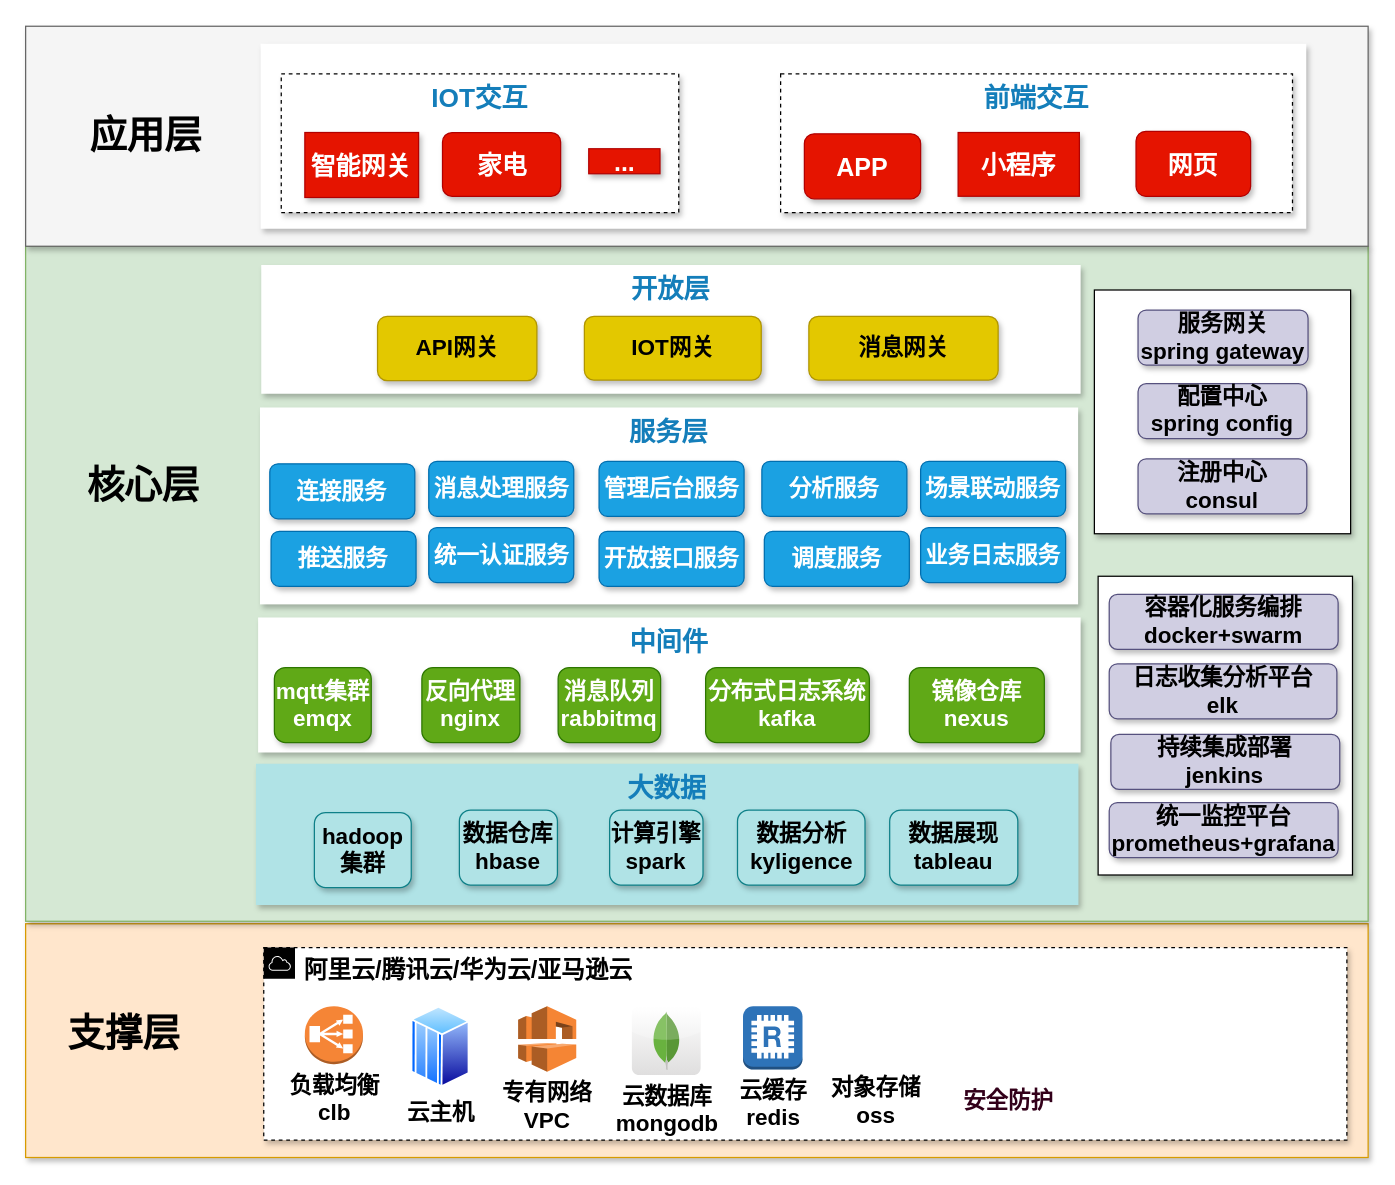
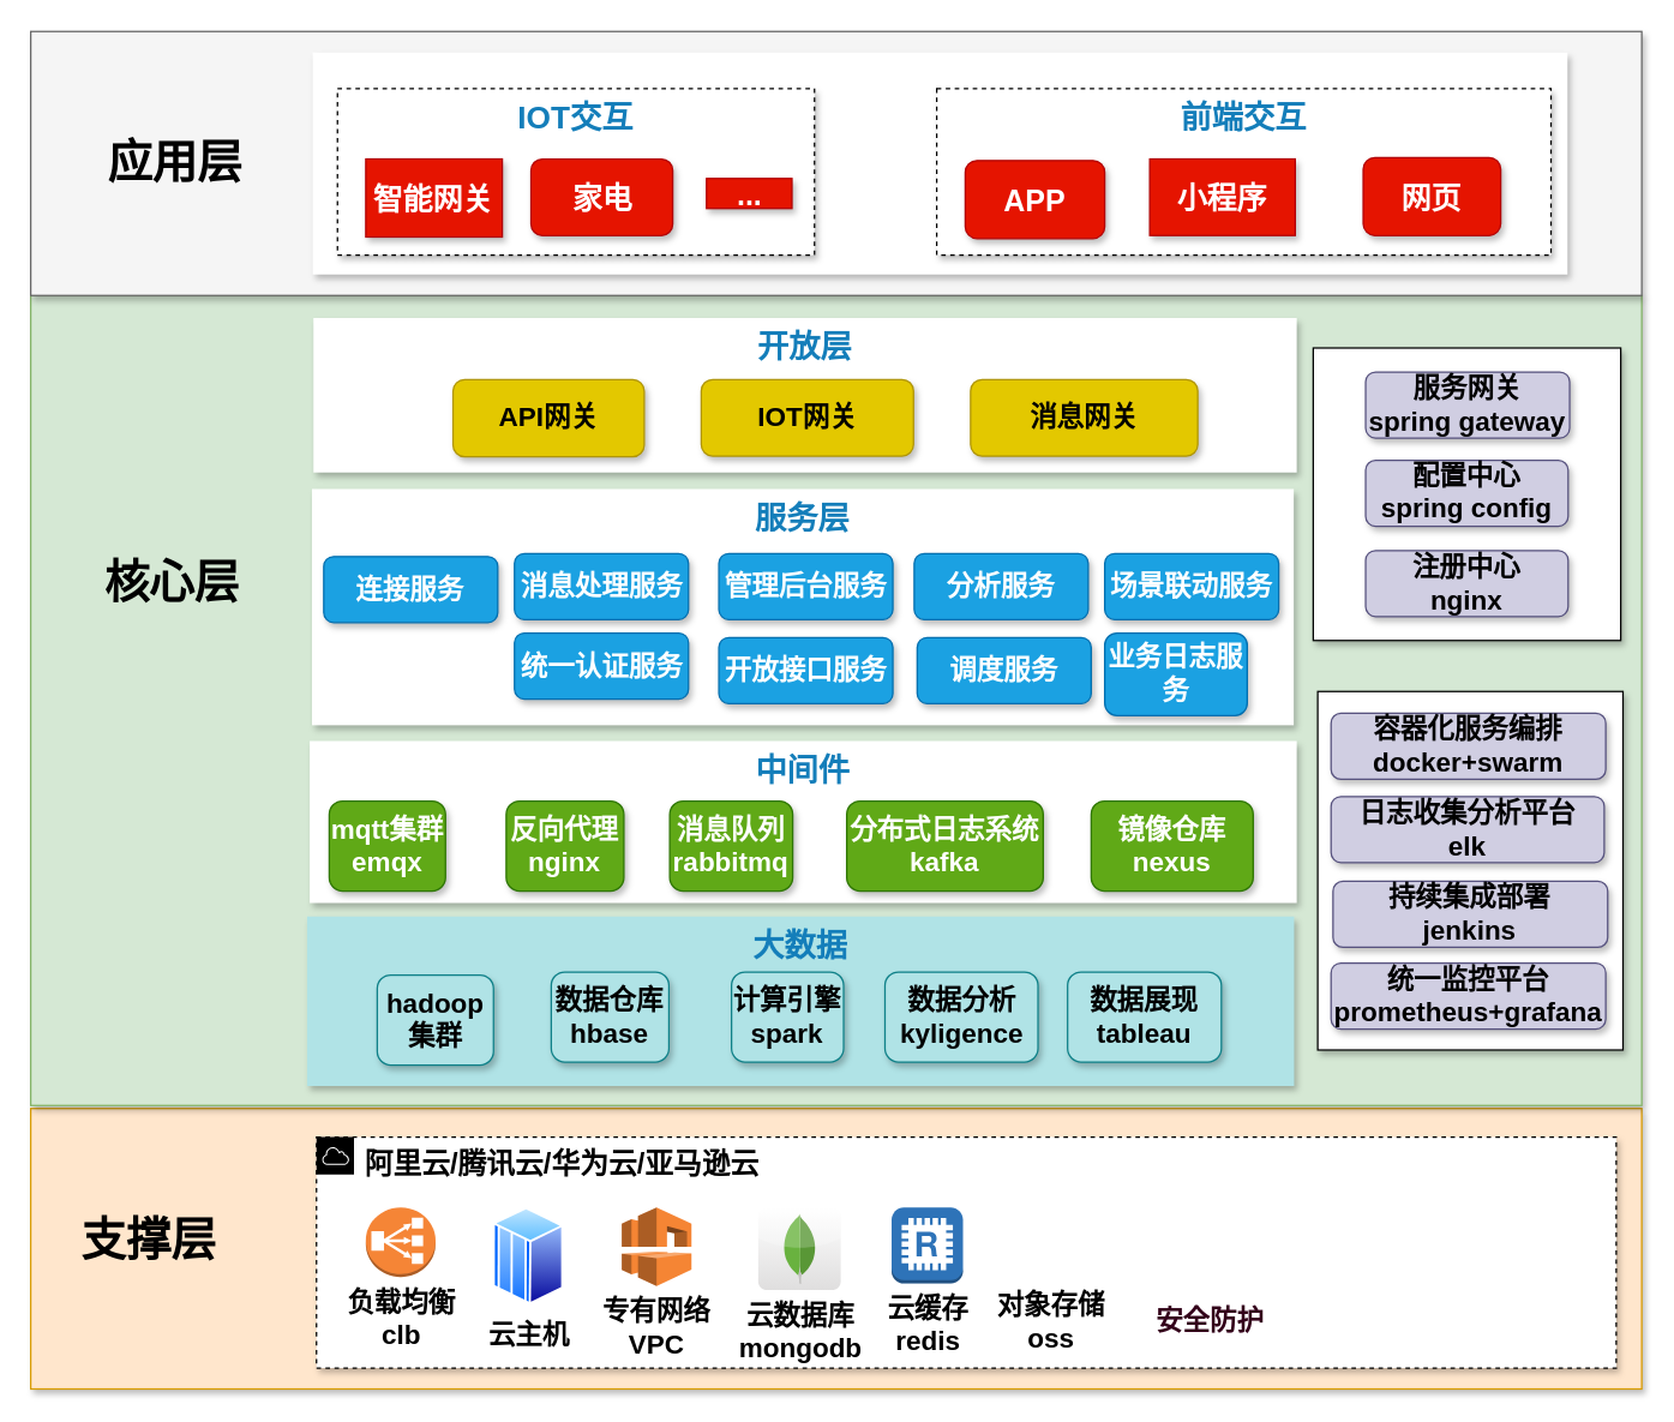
  <mxCell id="0" />
  <mxCell id="1" parent="0" />
  <mxCell id="2" value="IaaS层" style="rounded=0;whiteSpace=wrap;html=1;fontSize=21;fillColor=#ffe6cc;strokeColor=#d79b00;shadow=1;" parent="1" vertex="1"><mxGeometry x="20" y="738.5" width="1074" height="187" as="geometry" /></mxCell>
  <mxCell id="3" value="阿里云/腾讯云/华为云/亚马逊云" style="points=[[0,0],[0.25,0],[0.5,0],[0.75,0],[1,0],[1,0.25],[1,0.5],[1,0.75],[1,1],[0.75,1],[0.5,1],[0.25,1],[0,1],[0,0.75],[0,0.5],[0,0.25]];outlineConnect=0;html=1;whiteSpace=wrap;fontSize=19;fontStyle=1;shape=mxgraph.aws4.group;grIcon=mxgraph.aws4.group_aws_cloud;verticalAlign=top;align=left;spacingLeft=30;dashed=1;shadow=1;" parent="1" vertex="1"><mxGeometry x="210.5" y="757.5" width="866.5" height="154" as="geometry" /></mxCell>
  <mxCell id="4" style="edgeStyle=none;shape=link;rounded=0;orthogonalLoop=1;jettySize=auto;html=1;exitX=1;exitY=1;exitDx=0;exitDy=0;fontStyle=1;fontSize=18;" parent="1" source="3" target="3" edge="1"><mxGeometry relative="1" as="geometry" /></mxCell>
  <mxCell id="5" value="&lt;font color=&quot;#000000&quot; style=&quot;font-size: 18px;&quot;&gt;云缓存&lt;br style=&quot;font-size: 18px;&quot;&gt;redis&lt;br style=&quot;font-size: 18px;&quot;&gt;&lt;/font&gt;" style="outlineConnect=0;dashed=0;verticalLabelPosition=bottom;verticalAlign=top;align=center;html=1;shape=mxgraph.aws3.redis;fillColor=#2E73B8;gradientColor=none;fontColor=#FFFFFF;fontStyle=1;fontSize=18;" parent="1" vertex="1"><mxGeometry x="593.9" y="804.43" width="47.6" height="50.75" as="geometry" /></mxCell>
  <mxCell id="6" value="支撑层" style="text;html=1;strokeColor=none;fillColor=none;align=center;verticalAlign=middle;whiteSpace=wrap;rounded=0;fontSize=30;fontStyle=1" parent="1" vertex="1"><mxGeometry x="47.5" y="816" width="102" height="20" as="geometry" /></mxCell>
  <mxCell id="7" value="PaaS层" style="rounded=0;whiteSpace=wrap;html=1;fontSize=21;fillColor=#d5e8d4;strokeColor=#82b366;shadow=1;" parent="1" vertex="1"><mxGeometry x="20" y="196.5" width="1074" height="540" as="geometry" /></mxCell>
  <mxCell id="8" value="云数据库&lt;br style=&quot;font-size: 18px;&quot;&gt;mongodb" style="dashed=0;outlineConnect=0;html=1;align=center;labelPosition=center;verticalLabelPosition=bottom;verticalAlign=top;shape=mxgraph.webicons.mongodb;gradientColor=#DFDEDE;fontSize=18;fontStyle=1" parent="1" vertex="1"><mxGeometry x="505" y="804.43" width="55" height="55.13" as="geometry" /></mxCell>
  <mxCell id="9" value="专有网络&lt;br style=&quot;font-size: 18px;&quot;&gt;VPC" style="outlineConnect=0;dashed=0;verticalLabelPosition=bottom;verticalAlign=top;align=center;html=1;shape=mxgraph.aws3.vpc;fillColor=#F58534;gradientColor=none;fontSize=18;fontStyle=1" parent="1" vertex="1"><mxGeometry x="414" y="804.43" width="46.5" height="52.37" as="geometry" /></mxCell>
  <mxCell id="10" value="负载均衡&lt;br&gt;clb" style="outlineConnect=0;dashed=0;verticalLabelPosition=bottom;verticalAlign=top;align=center;html=1;shape=mxgraph.aws3.classic_load_balancer;fillColor=#F58536;gradientColor=none;fontSize=18;fontStyle=1" parent="1" vertex="1"><mxGeometry x="243.38" y="804.43" width="46.5" height="46.37" as="geometry" /></mxCell>
  <mxCell id="11" value="对象存储&lt;br style=&quot;font-size: 18px;&quot;&gt;oss" style="shape=image;html=1;verticalAlign=top;verticalLabelPosition=bottom;labelBackgroundColor=#ffffff;imageAspect=0;aspect=fixed;image=https://cdn4.iconfinder.com/data/icons/small-n-flat/24/floppy-128.png;fontSize=18;fontStyle=1" parent="1" vertex="1"><mxGeometry x="675.12" y="804.43" width="48.76" height="48.76" as="geometry" /></mxCell>
  <mxCell id="12" value="云主机" style="aspect=fixed;perimeter=ellipsePerimeter;html=1;align=center;shadow=0;dashed=0;spacingTop=3;image;image=img/lib/active_directory/mainframe_host.svg;fontSize=18;fontStyle=1" parent="1" vertex="1"><mxGeometry x="328.5" y="804.43" width="47.07" height="65.37" as="geometry" /></mxCell>
  <mxCell id="13" value="核心层" style="text;html=1;strokeColor=none;fillColor=none;align=center;verticalAlign=middle;whiteSpace=wrap;rounded=0;fontSize=30;fontStyle=1;shadow=0;sketch=0;glass=0;" parent="1" vertex="1"><mxGeometry x="61" y="376.5" width="106.5" height="20" as="geometry" /></mxCell>
  <mxCell id="14" value="中间件" style="dashed=1;verticalAlign=top;fontStyle=1;fontColor=#147EBA;fontSize=21;strokeColor=none;shadow=1;" parent="1" vertex="1"><mxGeometry x="206" y="493.5" width="658" height="108" as="geometry" /></mxCell>
  <mxCell id="15" value="消息队列&lt;br&gt;rabbitmq" style="rounded=1;whiteSpace=wrap;html=1;fontSize=18;fontStyle=1;fillColor=#60a917;strokeColor=#2D7600;fontColor=#ffffff;shadow=1;" parent="1" vertex="1"><mxGeometry x="446" y="533.5" width="82" height="60" as="geometry" /></mxCell>
  <mxCell id="16" value="mqtt集群&lt;br&gt;emqx" style="rounded=1;whiteSpace=wrap;html=1;fontSize=18;fontStyle=1;fillColor=#60a917;strokeColor=#2D7600;fontColor=#ffffff;shadow=1;" parent="1" vertex="1"><mxGeometry x="219" y="533.5" width="77.5" height="60" as="geometry" /></mxCell>
  <mxCell id="17" value="反向代理&lt;br&gt;nginx" style="rounded=1;whiteSpace=wrap;html=1;fontSize=18;fontStyle=1;fillColor=#60a917;strokeColor=#2D7600;fontColor=#ffffff;shadow=1;" parent="1" vertex="1"><mxGeometry x="337" y="533.5" width="78.43" height="60" as="geometry" /></mxCell>
  <mxCell id="18" value="服务层" style="dashed=1;verticalAlign=top;fontStyle=1;fontColor=#147EBA;fontSize=21;strokeColor=none;shadow=1;" parent="1" vertex="1"><mxGeometry x="207.5" y="325.5" width="654.5" height="157.5" as="geometry" /></mxCell>
  <mxCell id="19" value="连接服务" style="rounded=1;whiteSpace=wrap;html=1;fontSize=18;fontStyle=1;fillColor=#1ba1e2;strokeColor=#006EAF;fontColor=#ffffff;shadow=1;" parent="1" vertex="1"><mxGeometry x="215.35" y="370.5" width="116" height="44" as="geometry" /></mxCell>
  <mxCell id="20" value="消息处理服务" style="rounded=1;whiteSpace=wrap;html=1;fontSize=18;fontStyle=1;fillColor=#1ba1e2;strokeColor=#006EAF;fontColor=#ffffff;shadow=1;" parent="1" vertex="1"><mxGeometry x="342.5" y="368.5" width="116" height="44" as="geometry" /></mxCell>
  <mxCell id="21" value="管理后台服务" style="rounded=1;whiteSpace=wrap;html=1;fontSize=18;fontStyle=1;fillColor=#1ba1e2;strokeColor=#006EAF;fontColor=#ffffff;shadow=1;" parent="1" vertex="1"><mxGeometry x="478.75" y="368.5" width="116" height="44" as="geometry" /></mxCell>
  <mxCell id="22" value="分析服务" style="rounded=1;whiteSpace=wrap;html=1;fontSize=18;fontStyle=1;fillColor=#1ba1e2;strokeColor=#006EAF;fontColor=#ffffff;shadow=1;" parent="1" vertex="1"><mxGeometry x="609" y="368.5" width="116" height="44" as="geometry" /></mxCell>
  <mxCell id="23" value="场景联动服务" style="rounded=1;whiteSpace=wrap;html=1;fontSize=18;fontStyle=1;fillColor=#1ba1e2;strokeColor=#006EAF;fontColor=#ffffff;shadow=1;" parent="1" vertex="1"><mxGeometry x="736" y="368.5" width="116" height="44" as="geometry" /></mxCell>
  <mxCell id="24" value="统一认证服务" style="rounded=1;whiteSpace=wrap;html=1;fontSize=18;fontStyle=1;fillColor=#1ba1e2;strokeColor=#006EAF;fontColor=#ffffff;shadow=1;" parent="1" vertex="1"><mxGeometry x="342.5" y="421.5" width="116" height="44" as="geometry" /></mxCell>
  <mxCell id="25" value="调度服务" style="rounded=1;whiteSpace=wrap;html=1;fontSize=18;fontStyle=1;fillColor=#1ba1e2;strokeColor=#006EAF;fontColor=#ffffff;shadow=1;" parent="1" vertex="1"><mxGeometry x="610.97" y="424.5" width="116" height="44" as="geometry" /></mxCell>
- <mxCell id="26" value="推送服务" style="rounded=1;whiteSpace=wrap;html=1;fontSize=18;fontStyle=1;fillColor=#1ba1e2;strokeColor=#006EAF;fontColor=#ffffff;shadow=1;" parent="1" vertex="1"><mxGeometry x="216.35" y="424.5" width="116" height="44" as="geometry" /></mxCell>
  <mxCell id="27" value="开放层" style="dashed=1;verticalAlign=top;fontStyle=1;fontColor=#147EBA;fontSize=21;strokeColor=none;shadow=1;" parent="1" vertex="1"><mxGeometry x="208.5" y="211.5" width="655.5" height="103" as="geometry" /></mxCell>
  <mxCell id="28" value="开放接口服务" style="rounded=1;whiteSpace=wrap;html=1;fontSize=18;fontStyle=1;fillColor=#1ba1e2;strokeColor=#006EAF;fontColor=#ffffff;shadow=1;" parent="1" vertex="1"><mxGeometry x="478.75" y="424.5" width="116" height="44" as="geometry" /></mxCell>
  <mxCell id="29" value="" style="rounded=0;whiteSpace=wrap;html=1;fontSize=21;fillColor=#f5f5f5;strokeColor=#666666;fontColor=#333333;sketch=0;shadow=1;" parent="1" vertex="1"><mxGeometry x="20" y="20.5" width="1074" height="176" as="geometry" /></mxCell>
  <mxCell id="30" value="应用层" style="text;html=1;strokeColor=none;fillColor=none;align=center;verticalAlign=middle;whiteSpace=wrap;rounded=0;fontSize=30;fontStyle=1" parent="1" vertex="1"><mxGeometry x="58.5" y="96.5" width="115" height="20" as="geometry" /></mxCell>
  <mxCell id="31" value="" style="dashed=1;verticalAlign=top;fontStyle=0;fontColor=#147EBA;fontSize=21;strokeColor=none;shadow=1;" parent="1" vertex="1"><mxGeometry x="208" y="34.5" width="836.5" height="148" as="geometry" /></mxCell>
  <mxCell id="32" value="IOT交互" style="dashed=1;verticalAlign=top;fontStyle=1;fontColor=#147EBA;fontSize=21;shadow=1;" parent="1" vertex="1"><mxGeometry x="224.5" y="58.5" width="318" height="111" as="geometry" /></mxCell>
  <mxCell id="33" value="智能网关" style="whiteSpace=wrap;html=1;fontSize=20;fontStyle=1;fillColor=#e51400;strokeColor=#B20000;fontColor=#ffffff;shadow=1;rounded=0;" parent="1" vertex="1"><mxGeometry x="243.38" y="105.5" width="91" height="52" as="geometry" /></mxCell>
  <mxCell id="34" value="家电" style="rounded=1;whiteSpace=wrap;html=1;fontSize=20;fontStyle=1;fillColor=#e51400;strokeColor=#B20000;fontColor=#ffffff;shadow=1;" parent="1" vertex="1"><mxGeometry x="353.5" y="105.5" width="94.5" height="51" as="geometry" /></mxCell>
  <mxCell id="35" value="..." style="text;html=1;strokeColor=#B20000;fillColor=#e51400;align=center;verticalAlign=middle;whiteSpace=wrap;rounded=0;fontSize=20;fontStyle=1;fontColor=#ffffff;shadow=1;" parent="1" vertex="1"><mxGeometry x="470.5" y="118.5" width="57" height="20" as="geometry" /></mxCell>
  <mxCell id="36" value="前端交互" style="dashed=1;verticalAlign=top;fontStyle=1;fontColor=#147EBA;fontSize=21;shadow=1;" parent="1" vertex="1"><mxGeometry x="624" y="58.5" width="409.5" height="111" as="geometry" /></mxCell>
  <mxCell id="37" value="APP" style="rounded=1;whiteSpace=wrap;html=1;fontSize=20;fontStyle=1;fillColor=#e51400;strokeColor=#B20000;fontColor=#ffffff;shadow=1;" parent="1" vertex="1"><mxGeometry x="643" y="106.5" width="93" height="52" as="geometry" /></mxCell>
  <mxCell id="38" value="小程序" style="whiteSpace=wrap;html=1;fontSize=20;fontStyle=1;fillColor=#e51400;strokeColor=#B20000;fontColor=#ffffff;shadow=1;rounded=0;" parent="1" vertex="1"><mxGeometry x="766" y="105.5" width="97" height="51" as="geometry" /></mxCell>
  <mxCell id="39" value="网页" style="rounded=1;whiteSpace=wrap;html=1;fontSize=20;fontStyle=1;fillColor=#e51400;strokeColor=#B20000;fontColor=#ffffff;shadow=1;" parent="1" vertex="1"><mxGeometry x="908.32" y="104.5" width="91.68" height="52" as="geometry" /></mxCell>
  <mxCell id="40" value="安全防护" style="shape=image;html=1;verticalAlign=top;verticalLabelPosition=bottom;labelBackgroundColor=#ffffff;imageAspect=0;aspect=fixed;image=https://cdn1.iconfinder.com/data/icons/icons-for-a-site-1/64/advantage_protection-128.png;fontColor=#33001A;fontStyle=1;fontSize=18;sketch=0;" parent="1" vertex="1"><mxGeometry x="776.48" y="804.43" width="58.95" height="58.95" as="geometry" /></mxCell>
  <mxCell id="41" value="分布式日志系统&lt;br&gt;kafka" style="rounded=1;whiteSpace=wrap;html=1;fontSize=18;fontStyle=1;fillColor=#60a917;strokeColor=#2D7600;fontColor=#ffffff;shadow=1;" parent="1" vertex="1"><mxGeometry x="564" y="533.5" width="131" height="60" as="geometry" /></mxCell>
  <mxCell id="42" value="" style="rounded=0;whiteSpace=wrap;html=1;shadow=1;" parent="1" vertex="1"><mxGeometry x="875" y="231.5" width="205" height="195" as="geometry" /></mxCell>
  <mxCell id="43" value="配置中心&lt;br&gt;spring config" style="rounded=1;whiteSpace=wrap;html=1;fontSize=18;fontStyle=1;fillColor=#d0cee2;strokeColor=#56517e;shadow=1;" parent="1" vertex="1"><mxGeometry x="909.94" y="306.32" width="135" height="44" as="geometry" /></mxCell>
  <mxCell id="44" value="服务网关&lt;br&gt;spring gateway" style="rounded=1;whiteSpace=wrap;html=1;fontSize=18;fontStyle=1;fillColor=#d0cee2;strokeColor=#56517e;shadow=1;" parent="1" vertex="1"><mxGeometry x="909.94" y="247.5" width="136" height="44" as="geometry" /></mxCell>
- <mxCell id="45" value="注册中心&lt;br&gt;consul" style="rounded=1;whiteSpace=wrap;html=1;fontSize=18;fontStyle=1;fillColor=#d0cee2;strokeColor=#56517e;shadow=1;" parent="1" vertex="1"><mxGeometry x="909.94" y="366.5" width="135" height="44" as="geometry" /></mxCell>
+ <mxCell id="45" value="注册中心&lt;br&gt;nginx" style="rounded=1;whiteSpace=wrap;html=1;fontSize=18;fontStyle=1;fillColor=#d0cee2;strokeColor=#56517e;shadow=1;" parent="1" vertex="1"><mxGeometry x="909.94" y="366.5" width="135" height="44" as="geometry" /></mxCell>
  <mxCell id="46" value="API网关" style="rounded=1;whiteSpace=wrap;html=1;fontSize=18;fontStyle=1;fillColor=#e3c800;strokeColor=#B09500;fontColor=#000000;shadow=1;" parent="1" vertex="1"><mxGeometry x="301.53" y="252.5" width="127.47" height="51.5" as="geometry" /></mxCell>
  <mxCell id="47" value="IOT网关" style="rounded=1;whiteSpace=wrap;html=1;fontSize=18;fontStyle=1;fillColor=#e3c800;strokeColor=#B09500;fontColor=#000000;shadow=1;" parent="1" vertex="1"><mxGeometry x="467" y="252.5" width="141.5" height="51" as="geometry" /></mxCell>
  <mxCell id="48" value="消息网关" style="rounded=1;whiteSpace=wrap;html=1;fontSize=18;fontStyle=1;fillColor=#e3c800;strokeColor=#B09500;fontColor=#000000;shadow=1;" parent="1" vertex="1"><mxGeometry x="646.58" y="252.5" width="151.42" height="51" as="geometry" /></mxCell>
  <mxCell id="49" style="edgeStyle=orthogonalEdgeStyle;rounded=0;orthogonalLoop=1;jettySize=auto;html=1;exitX=0.5;exitY=1;exitDx=0;exitDy=0;fontSize=18;" parent="1" source="11" target="11" edge="1"><mxGeometry relative="1" as="geometry" /></mxCell>
  <mxCell id="50" value="镜像仓库&lt;br&gt;nexus" style="rounded=1;whiteSpace=wrap;html=1;fontSize=18;fontStyle=1;fillColor=#60a917;strokeColor=#2D7600;fontColor=#ffffff;shadow=1;" parent="1" vertex="1"><mxGeometry x="726.97" y="533.5" width="108" height="60" as="geometry" /></mxCell>
  <mxCell id="51" value="大数据" style="dashed=1;verticalAlign=top;fontStyle=1;fontColor=#147EBA;fontSize=21;strokeColor=none;shadow=1;fillColor=#b0e3e6;" parent="1" vertex="1"><mxGeometry x="204.25" y="610.5" width="658" height="113" as="geometry" /></mxCell>
  <mxCell id="52" value="hadoop集群" style="rounded=1;whiteSpace=wrap;html=1;fontSize=18;fontStyle=1;fillColor=#b0e3e6;strokeColor=#0e8088;shadow=1;" parent="1" vertex="1"><mxGeometry x="251" y="649.5" width="77.5" height="60" as="geometry" /></mxCell>
  <mxCell id="53" value="数据仓库&lt;br&gt;hbase" style="rounded=1;whiteSpace=wrap;html=1;fontSize=18;fontStyle=1;fillColor=#b0e3e6;strokeColor=#0e8088;shadow=1;" parent="1" vertex="1"><mxGeometry x="367" y="647.5" width="78.43" height="60" as="geometry" /></mxCell>
  <mxCell id="54" value="计算引擎&lt;br&gt;spark" style="rounded=1;whiteSpace=wrap;html=1;fontSize=18;fontStyle=1;fillColor=#b0e3e6;strokeColor=#0e8088;shadow=1;" parent="1" vertex="1"><mxGeometry x="487.21" y="647.5" width="74.7" height="60" as="geometry" /></mxCell>
  <mxCell id="55" value="" style="rounded=0;whiteSpace=wrap;html=1;shadow=1;" parent="1" vertex="1"><mxGeometry x="878" y="460.5" width="203.5" height="239" as="geometry" /></mxCell>
  <mxCell id="56" value="数据分析kyligence" style="rounded=1;whiteSpace=wrap;html=1;fontSize=18;fontStyle=1;fillColor=#b0e3e6;strokeColor=#0e8088;shadow=1;" parent="1" vertex="1"><mxGeometry x="589.5" y="647.5" width="102" height="60" as="geometry" /></mxCell>
  <mxCell id="57" value="数据展现&lt;br&gt;tableau" style="rounded=1;whiteSpace=wrap;html=1;fontSize=18;fontStyle=1;fillColor=#b0e3e6;strokeColor=#0e8088;shadow=1;" parent="1" vertex="1"><mxGeometry x="711.25" y="647.5" width="102.5" height="60" as="geometry" /></mxCell>
  <mxCell id="58" value="统一监控平台&lt;br&gt;prometheus+grafana" style="rounded=1;whiteSpace=wrap;html=1;fontSize=18;fontStyle=1;fillColor=#d0cee2;strokeColor=#56517e;shadow=1;" parent="1" vertex="1"><mxGeometry x="886.88" y="641.5" width="183.12" height="44" as="geometry" /></mxCell>
  <mxCell id="59" value="持续集成部署&lt;br&gt;jenkins" style="rounded=1;whiteSpace=wrap;html=1;fontSize=18;fontStyle=1;fillColor=#d0cee2;strokeColor=#56517e;shadow=1;" parent="1" vertex="1"><mxGeometry x="888.19" y="587" width="183.12" height="44" as="geometry" /></mxCell>
  <mxCell id="60" value="日志收集分析平台&lt;br&gt;elk" style="rounded=1;whiteSpace=wrap;html=1;fontSize=18;fontStyle=1;fillColor=#d0cee2;strokeColor=#56517e;shadow=1;" parent="1" vertex="1"><mxGeometry x="886.88" y="530.5" width="182.12" height="44" as="geometry" /></mxCell>
  <mxCell id="61" value="容器化服务编排&lt;br&gt;docker+swarm" style="rounded=1;whiteSpace=wrap;html=1;fontSize=18;fontStyle=1;fillColor=#d0cee2;strokeColor=#56517e;shadow=1;" parent="1" vertex="1"><mxGeometry x="886.88" y="475" width="183.12" height="44" as="geometry" /></mxCell>
- <mxCell id="62" value="业务日志服务" style="rounded=1;whiteSpace=wrap;html=1;fontSize=18;fontStyle=1;fillColor=#1ba1e2;strokeColor=#006EAF;fontColor=#ffffff;shadow=1;" parent="1" vertex="1"><mxGeometry x="736" y="421.5" width="116" height="44" as="geometry" /></mxCell>
+ <mxCell id="62" value="业务日志服务" style="rounded=1;whiteSpace=wrap;html=1;fontSize=18;fontStyle=1;fillColor=#1ba1e2;strokeColor=#006EAF;fontColor=#ffffff;shadow=1;" parent="1" vertex="1"><mxGeometry x="736" y="421.5" width="95" height="55" as="geometry" /></mxCell>
